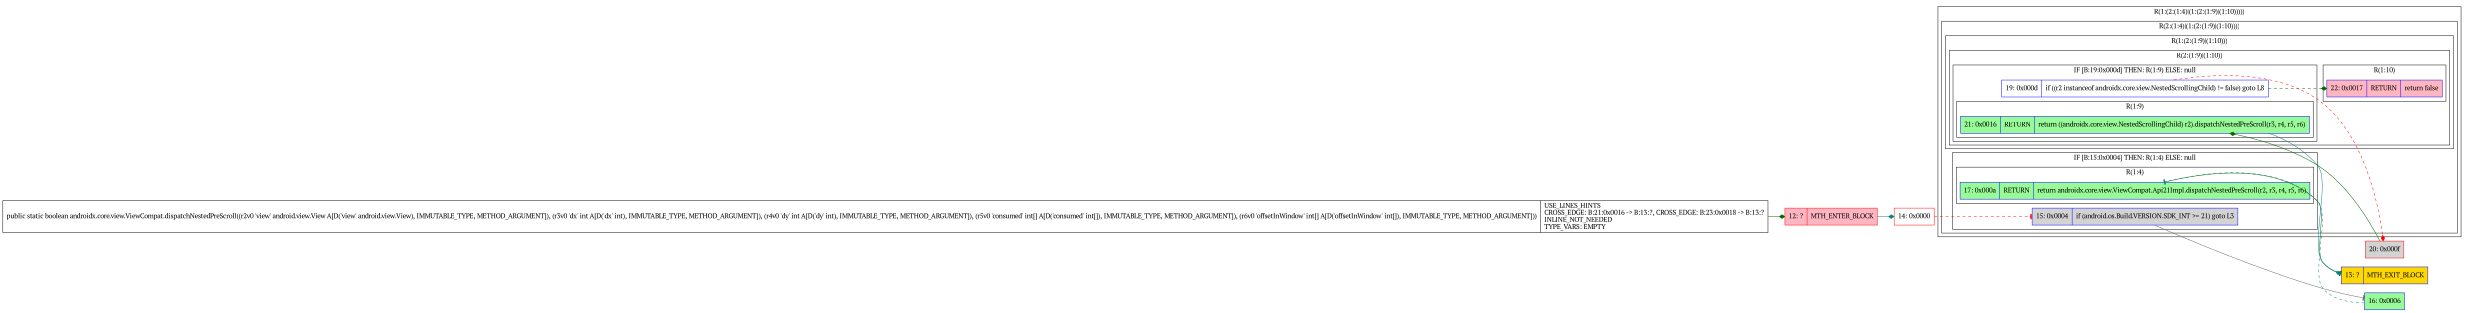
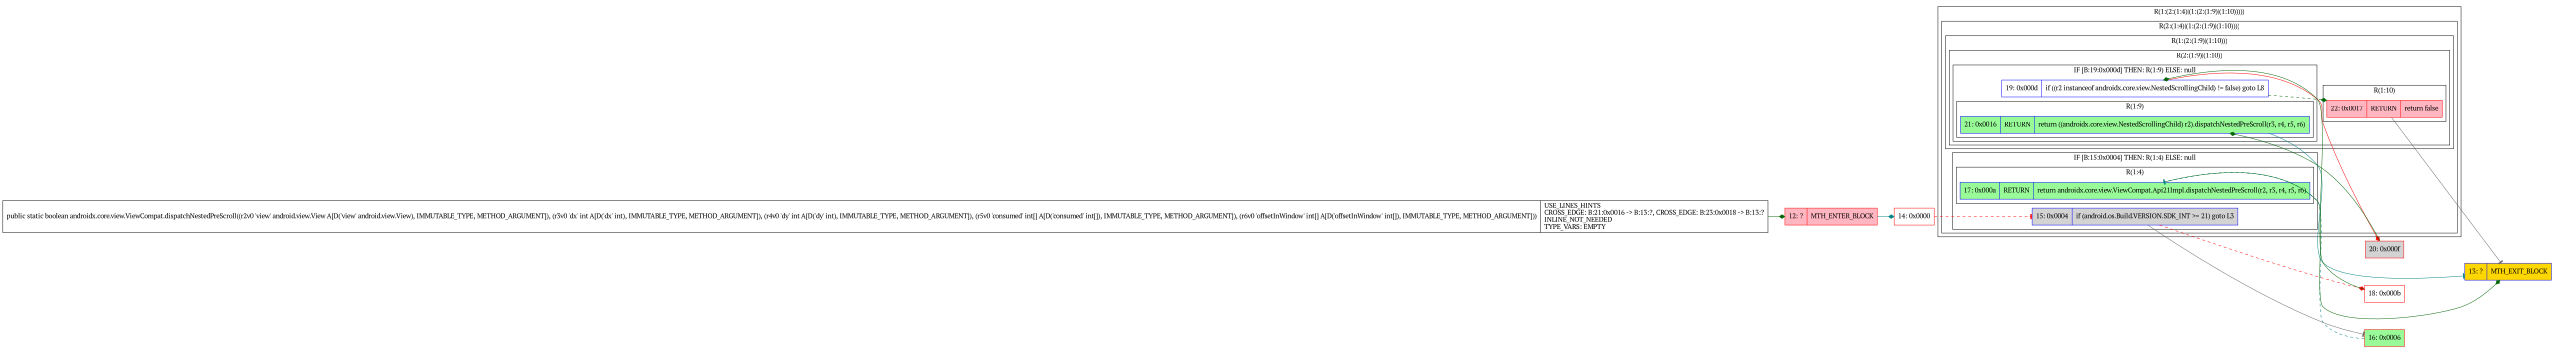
  digraph {
    fontname="PT Serif"
    rankdir=LR
    node [color=blue fillcolor=white fontname="PT Serif" shape=record style=filled]
    edge [arrowhead=diamond color=darkgreen fontname="PT Serif"]
    n1 [fillcolor=palegreen label="{17\:\ 0x000a|RETURN\l|return androidx.core.view.ViewCompat.Api21Impl.dispatchNestedPreScroll(r2, r3, r4, r5, r6)\l}"]
    n2 [fillcolor=lightgrey label="{15\:\ 0x0004|if (android.os.Build.VERSION.SDK_INT \>= 21) goto L3\l}"]
    n3 [fillcolor=palegreen label="{21\:\ 0x0016|RETURN\l|return ((androidx.core.view.NestedScrollingChild) r2).dispatchNestedPreScroll(r3, r4, r5, r6)\l}"]
    n4 [label="{19\:\ 0x000d|if ((r2 instanceof androidx.core.view.NestedScrollingChild) != false) goto L8\l}"]
-   n5 [fillcolor=lightpink label="{22\:\ 0x0017|RETURN\l|return false\l}"]
+   n5 [color=red fillcolor=lightpink label="{22\:\ 0x0017|RETURN\l|return false\l}"]
    n6 [fillcolor=gold label="{13\:\ ?|MTH_EXIT_BLOCK\l}"]
-   n7 [fillcolor=palegreen label="{16\:\ 0x0006}"]
+   n7 [color=red fillcolor=palegreen label="{16\:\ 0x0006}"]
+   n8 [color=red label="{18\:\ 0x000b}"]
    n9 [color=red fillcolor=lightgrey label="{20\:\ 0x000f}"]
    n10 [color=red fillcolor=lightpink label="{12\:\ ?|MTH_ENTER_BLOCK\l}"]
    n11 [color=red label="{14\:\ 0x0000}"]
    n12 [label="{public static boolean androidx.core.view.ViewCompat.dispatchNestedPreScroll((r2v0 'view' android.view.View A[D('view' android.view.View), IMMUTABLE_TYPE, METHOD_ARGUMENT]), (r3v0 'dx' int A[D('dx' int), IMMUTABLE_TYPE, METHOD_ARGUMENT]), (r4v0 'dy' int A[D('dy' int), IMMUTABLE_TYPE, METHOD_ARGUMENT]), (r5v0 'consumed' int[] A[D('consumed' int[]), IMMUTABLE_TYPE, METHOD_ARGUMENT]), (r6v0 'offsetInWindow' int[] A[D('offsetInWindow' int[]), IMMUTABLE_TYPE, METHOD_ARGUMENT]))  | USE_LINES_HINTS\lCROSS_EDGE: B:21:0x0016 \-\> B:13:?, CROSS_EDGE: B:23:0x0018 \-\> B:13:?\lINLINE_NOT_NEEDED\lTYPE_VARS: EMPTY\l}" color=""]
    subgraph cluster_1 {
      label="R(1:(2:(1:4)|(1:(2:(1:9)|(1:10)))))"
      subgraph cluster_2 {
        label="R(2:(1:4)|(1:(2:(1:9)|(1:10))))"
        subgraph cluster_3 {
          label="IF [B:15:0x0004] THEN: R(1:4) ELSE: null"
          n2
          subgraph cluster_4 {
            label="R(1:4)"
            n1
          }
        }
        subgraph cluster_5 {
          label="R(1:(2:(1:9)|(1:10)))"
          subgraph cluster_6 {
            label="R(2:(1:9)|(1:10))"
            subgraph cluster_7 {
              label="IF [B:19:0x000d] THEN: R(1:9) ELSE: null"
              n4
              subgraph cluster_8 {
                label="R(1:9)"
                n3
              }
            }
            subgraph cluster_9 {
              label="R(1:10)"
              n5
            }
          }
        }
      }
    }
-   n1 -> n6 [arrowhead=tee]
+   n1 -> n6
    n2 -> n7 [arrowhead=tee color=gray40]
-   n3 -> n6 [color=teal]
+   n2 -> n8 [color=red style=dashed]
+   n3 -> n6 [arrowhead=tee color=teal]
    n4 -> n5 [style=dashed]
-   n4 -> n9 [color=red style=dashed]
+   n4 -> n9 [color=red]
+   n5 -> n6 [arrowhead=tee color=gray40]
    n7 -> n1 [arrowhead=tee color=teal style=dashed]
+   n8 -> n4
    n9 -> n3
    n10 -> n11 [color=teal]
    n11 -> n2 [arrowhead=tee color=red style=dashed]
    n12 -> n10
  }
